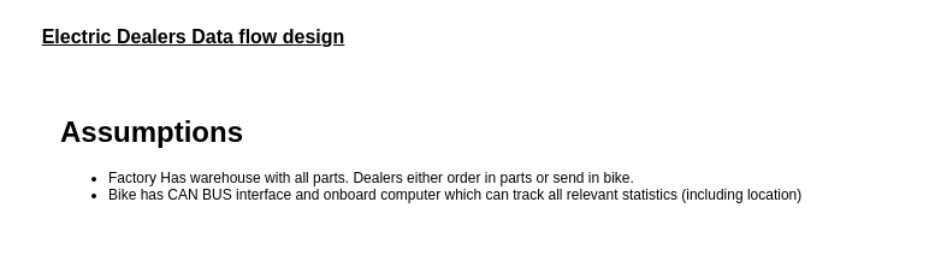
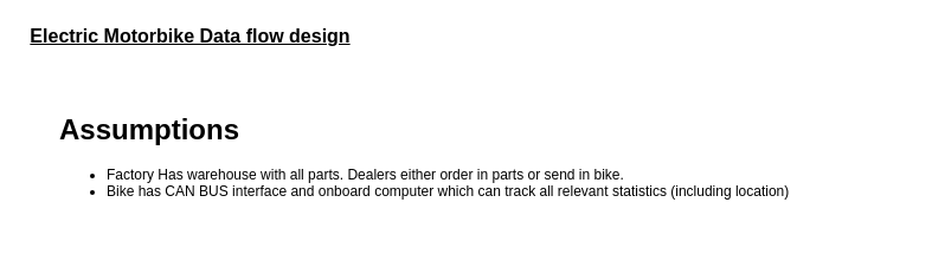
  <mxCell id="0" />
  <mxCell id="1" parent="0" />
- <mxCell id="2" value="&lt;u&gt;&lt;font style=&quot;font-size: 16px&quot;&gt;&lt;b&gt;&lt;font style=&quot;font-size: 16px&quot;&gt;Electric Dealers Data flow design&lt;/font&gt;&lt;/b&gt;&lt;/font&gt;&lt;/u&gt;" style="text;html=1;align=center;verticalAlign=middle;resizable=0;points=[];autosize=1;" vertex="1" parent="1"><mxGeometry x="20" y="20" width="280" height="20" as="geometry" /></mxCell>
+ <mxCell id="2" value="&lt;u&gt;&lt;font style=&quot;font-size: 16px&quot;&gt;&lt;b&gt;&lt;font style=&quot;font-size: 16px&quot;&gt;Electric Motorbike Data flow design&lt;/font&gt;&lt;/b&gt;&lt;/font&gt;&lt;/u&gt;" style="text;html=1;align=center;verticalAlign=middle;resizable=0;points=[];autosize=1;" vertex="1" parent="1"><mxGeometry x="20" y="20" width="280" height="20" as="geometry" /></mxCell>
  <mxCell id="3" value="&lt;h1&gt;Assumptions&lt;/h1&gt;&lt;ul&gt;&lt;li&gt;Factory Has warehouse with all parts. Dealers either order in parts or send in bike.&lt;/li&gt;&lt;li&gt;Bike has CAN BUS interface and onboard computer which can track all relevant statistics (including location)&lt;br&gt;&lt;/li&gt;&lt;/ul&gt;" style="text;html=1;strokeColor=none;fillColor=none;spacing=5;spacingTop=-20;whiteSpace=wrap;overflow=hidden;rounded=0;" vertex="1" parent="1"><mxGeometry x="45" y="90" width="720" height="120" as="geometry" /></mxCell>
